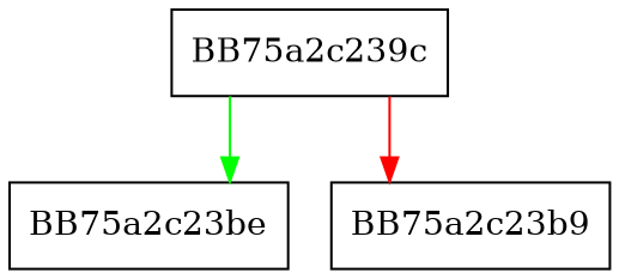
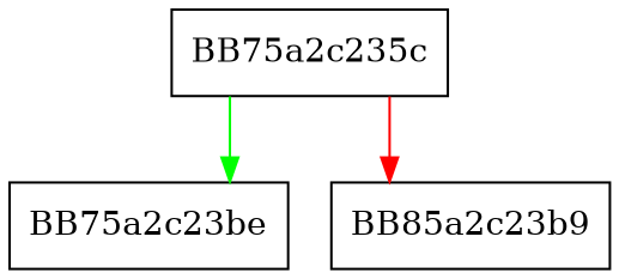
  digraph {
    splines=ortho
    node [shape=box]
-   BB75a2c235c [label=BB75a2c239c]
+   BB75a2c235c
    BB75a2c23be
-   BB75a2c23b9
+   BB75a2c23b9 [label=BB85a2c23b9]
    BB75a2c235c -> BB75a2c23be [color=green]
    BB75a2c235c -> BB75a2c23b9 [color=red]
  }
